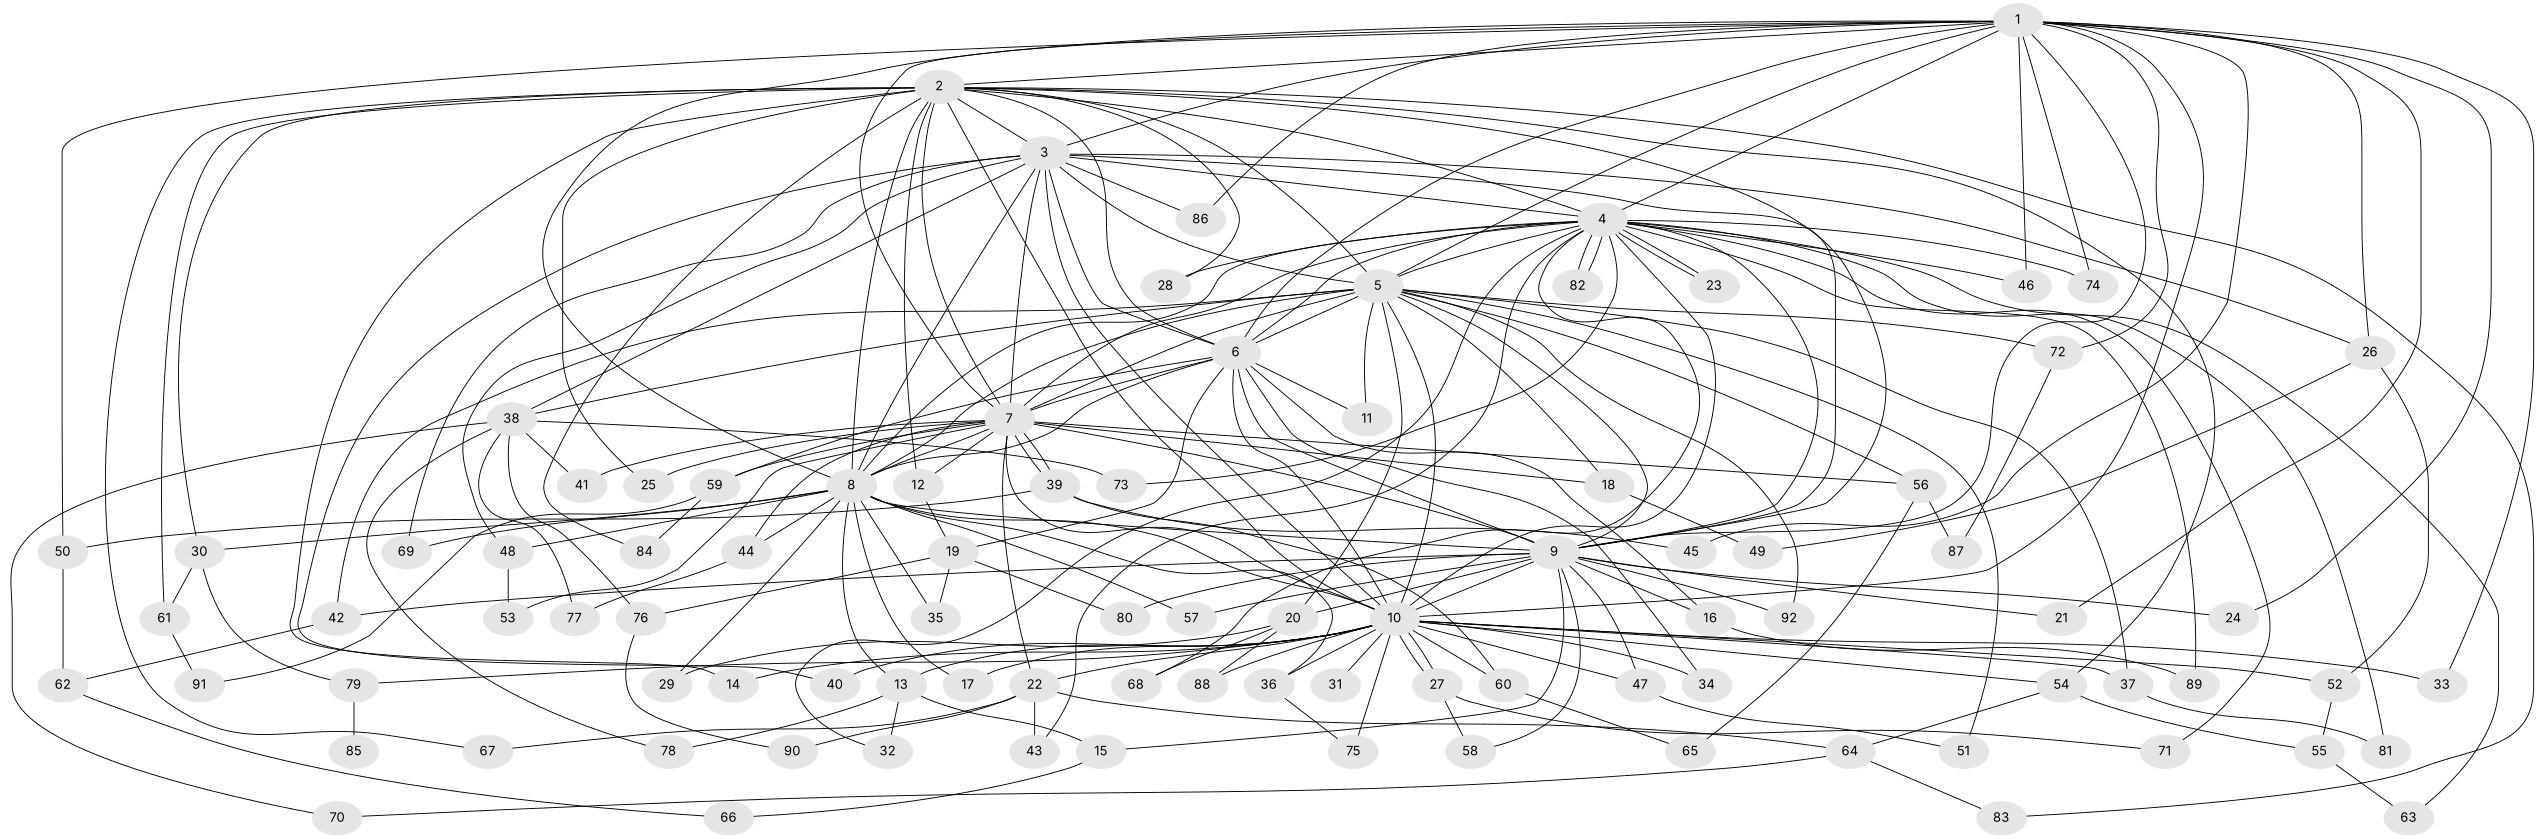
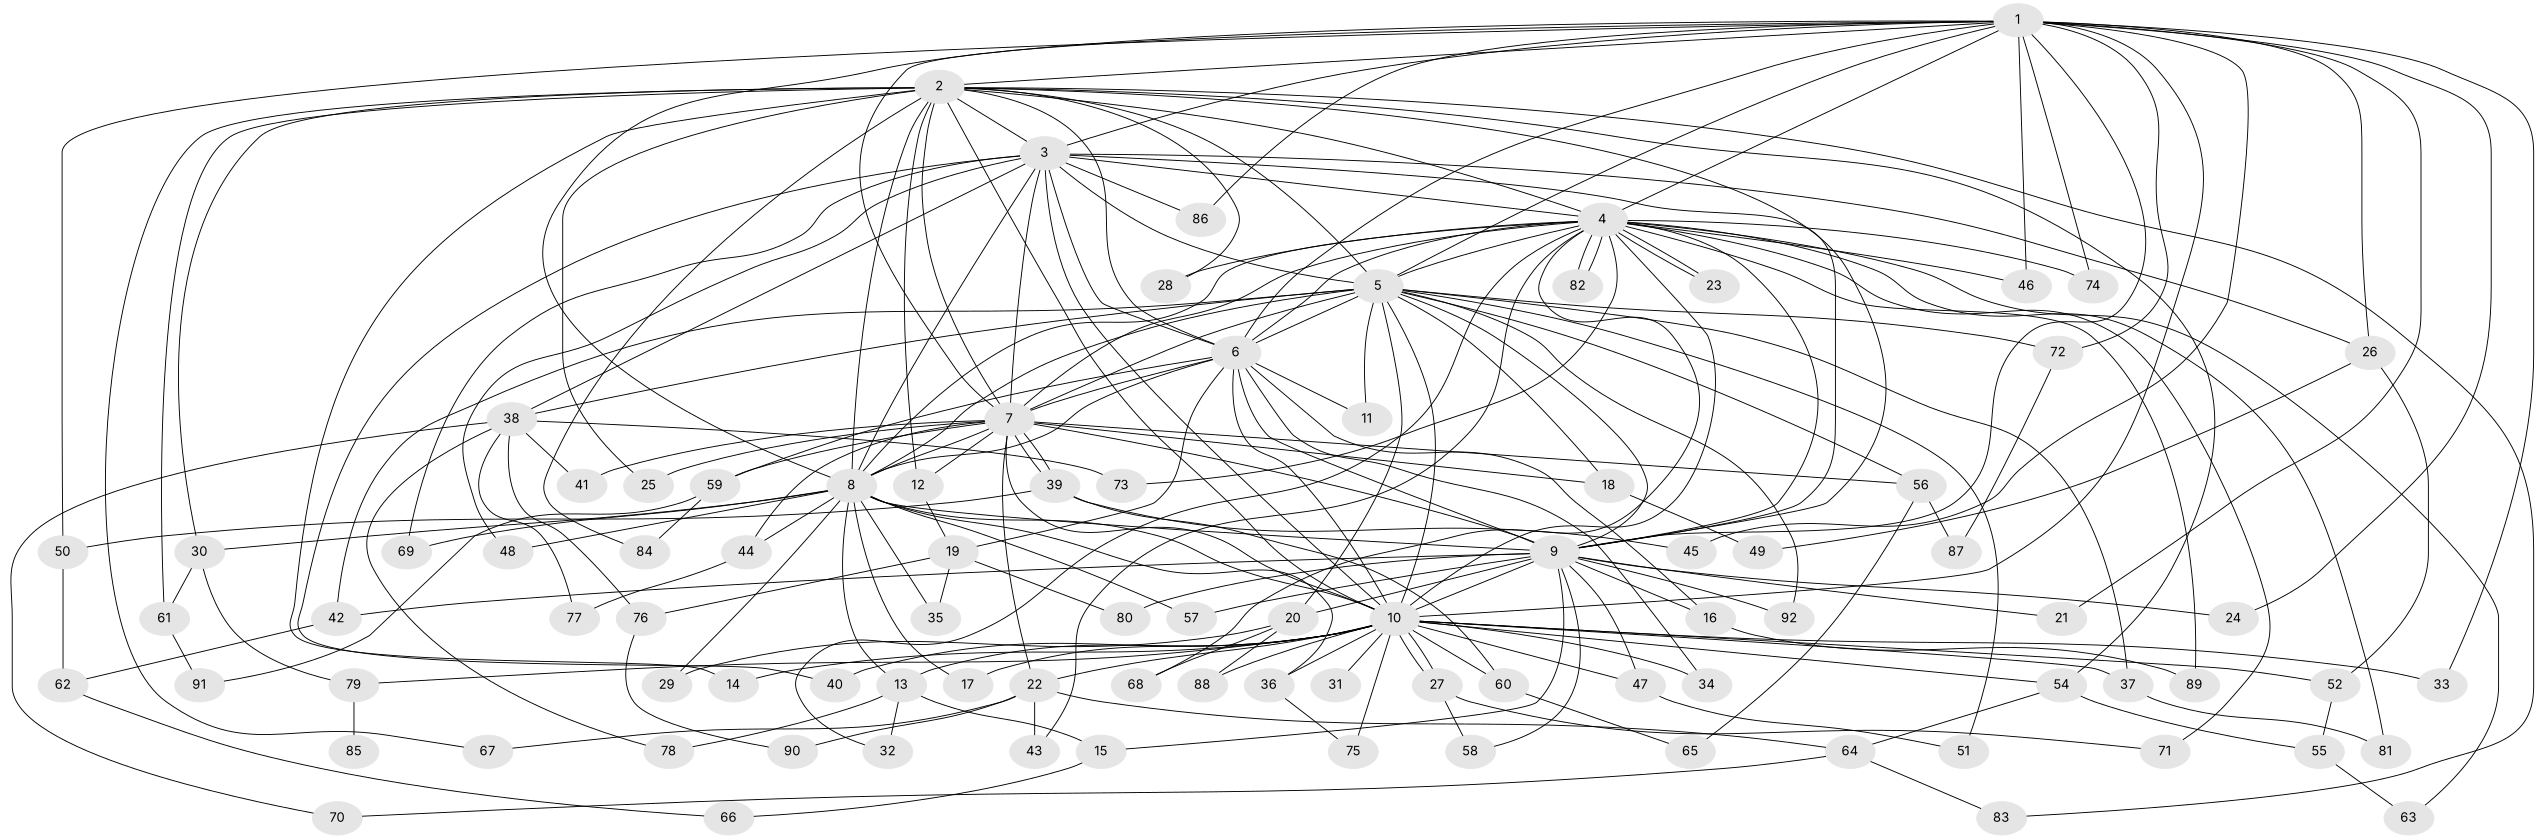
  graph {
    fontname=Inter
    node [color=gray90 fontname=Inter style=filled]
    edge [fontname=Inter]
    1
    2
    3
    4
    5
    6
    7
    8
    9
    10
    21
    24
    26
    33
    45
    46
    50
    72
    74
    86
    12
    14
    25
    28
    30
    54
    61
    67
    83
    84
    38
    40
    48
    69
    23
    32
    43
    63
    68
    71
    73
    81
    82
    89
    11
    18
    20
    37
    42
    51
    56
    92
    16
    19
    34
    59
    22
    39
    41
    44
-   53
    13
    17
    29
    35
    36
    57
    15
    47
    58
    80
    31
    27
    52
    60
    75
    79
    88
    49
    62
    87
    64
    55
    91
    78
    76
    70
    77
    65
    90
    66
    85
    1 -- 2
    1 -- 3
    1 -- 4
    1 -- 5
    1 -- 6
    1 -- 7
    1 -- 8
    1 -- 9
    1 -- 10
    1 -- 21
    1 -- 24
    1 -- 26
    1 -- 33
    1 -- 45
    1 -- 46
    1 -- 50
    1 -- 72
    1 -- 74
    1 -- 86
    2 -- 3
    2 -- 4
    2 -- 5
    2 -- 6
    2 -- 7
    2 -- 8
    2 -- 9
    2 -- 10
    2 -- 12
    2 -- 14
    2 -- 25
    2 -- 28
    2 -- 30
    2 -- 54
    2 -- 61
    2 -- 67
    2 -- 83
    2 -- 84
    3 -- 4
    3 -- 5
    3 -- 6
    3 -- 7
    3 -- 8
    3 -- 9
    3 -- 10
    3 -- 26
    3 -- 86
    3 -- 38
    3 -- 40
    3 -- 48
    3 -- 69
    4 -- 5
    4 -- 6
    4 -- 7
    4 -- 8
    4 -- 9
    4 -- 10
    4 -- 46
    4 -- 74
    4 -- 28
    4 -- 23
    4 -- 23
    4 -- 32
    4 -- 43
    4 -- 63
    4 -- 68
    4 -- 71
    4 -- 73
    4 -- 81
    4 -- 82
    4 -- 82
    4 -- 89
    5 -- 6
    5 -- 7
    5 -- 8
    5 -- 9
    5 -- 10
    5 -- 72
    5 -- 38
    5 -- 11
    5 -- 18
    5 -- 20
    5 -- 37
    5 -- 42
    5 -- 51
    5 -- 56
    5 -- 92
    6 -- 7
    6 -- 8
    6 -- 9
    6 -- 10
    6 -- 11
    6 -- 16
    6 -- 19
    6 -- 34
    6 -- 59
    7 -- 8
    7 -- 9
    7 -- 10
    7 -- 12
    7 -- 25
    7 -- 18
    7 -- 56
    7 -- 59
    7 -- 22
    7 -- 39
    7 -- 39
    7 -- 41
    7 -- 44
-   7 -- 53
    8 -- 9
    8 -- 10
    8 -- 30
    8 -- 48
    8 -- 69
    8 -- 44
    8 -- 13
    8 -- 17
    8 -- 29
    8 -- 35
    8 -- 36
    8 -- 57
    9 -- 10
    9 -- 21
    9 -- 24
    9 -- 20
    9 -- 42
    9 -- 92
    9 -- 16
    9 -- 57
    9 -- 15
    9 -- 47
    9 -- 58
    9 -- 80
    10 -- 33
    10 -- 14
    10 -- 54
    10 -- 40
    10 -- 37
    10 -- 34
    10 -- 22
    10 -- 13
    10 -- 17
    10 -- 36
    10 -- 47
    10 -- 31
    10 -- 27
    10 -- 27
    10 -- 52
    10 -- 60
    10 -- 75
    10 -- 79
    10 -- 88
    26 -- 52
    26 -- 49
    50 -- 62
    72 -- 87
    12 -- 19
    30 -- 61
    30 -- 79
    54 -- 64
    54 -- 55
    61 -- 91
    38 -- 73
    38 -- 41
    38 -- 78
    38 -- 76
    38 -- 70
    38 -- 77
-   48 -- 53
    18 -- 49
    20 -- 68
    20 -- 29
    20 -- 88
    37 -- 81
    42 -- 62
    56 -- 87
    56 -- 65
    16 -- 89
    19 -- 35
    19 -- 80
    19 -- 76
    59 -- 84
    59 -- 91
    22 -- 67
    22 -- 43
    22 -- 64
    22 -- 90
    39 -- 45
    39 -- 50
    39 -- 60
    44 -- 77
    13 -- 32
    13 -- 15
    13 -- 78
    36 -- 75
    15 -- 66
    47 -- 51
    27 -- 71
    27 -- 58
    52 -- 55
    60 -- 65
    79 -- 85
    62 -- 66
    64 -- 83
    64 -- 70
    55 -- 63
    76 -- 90
  }
